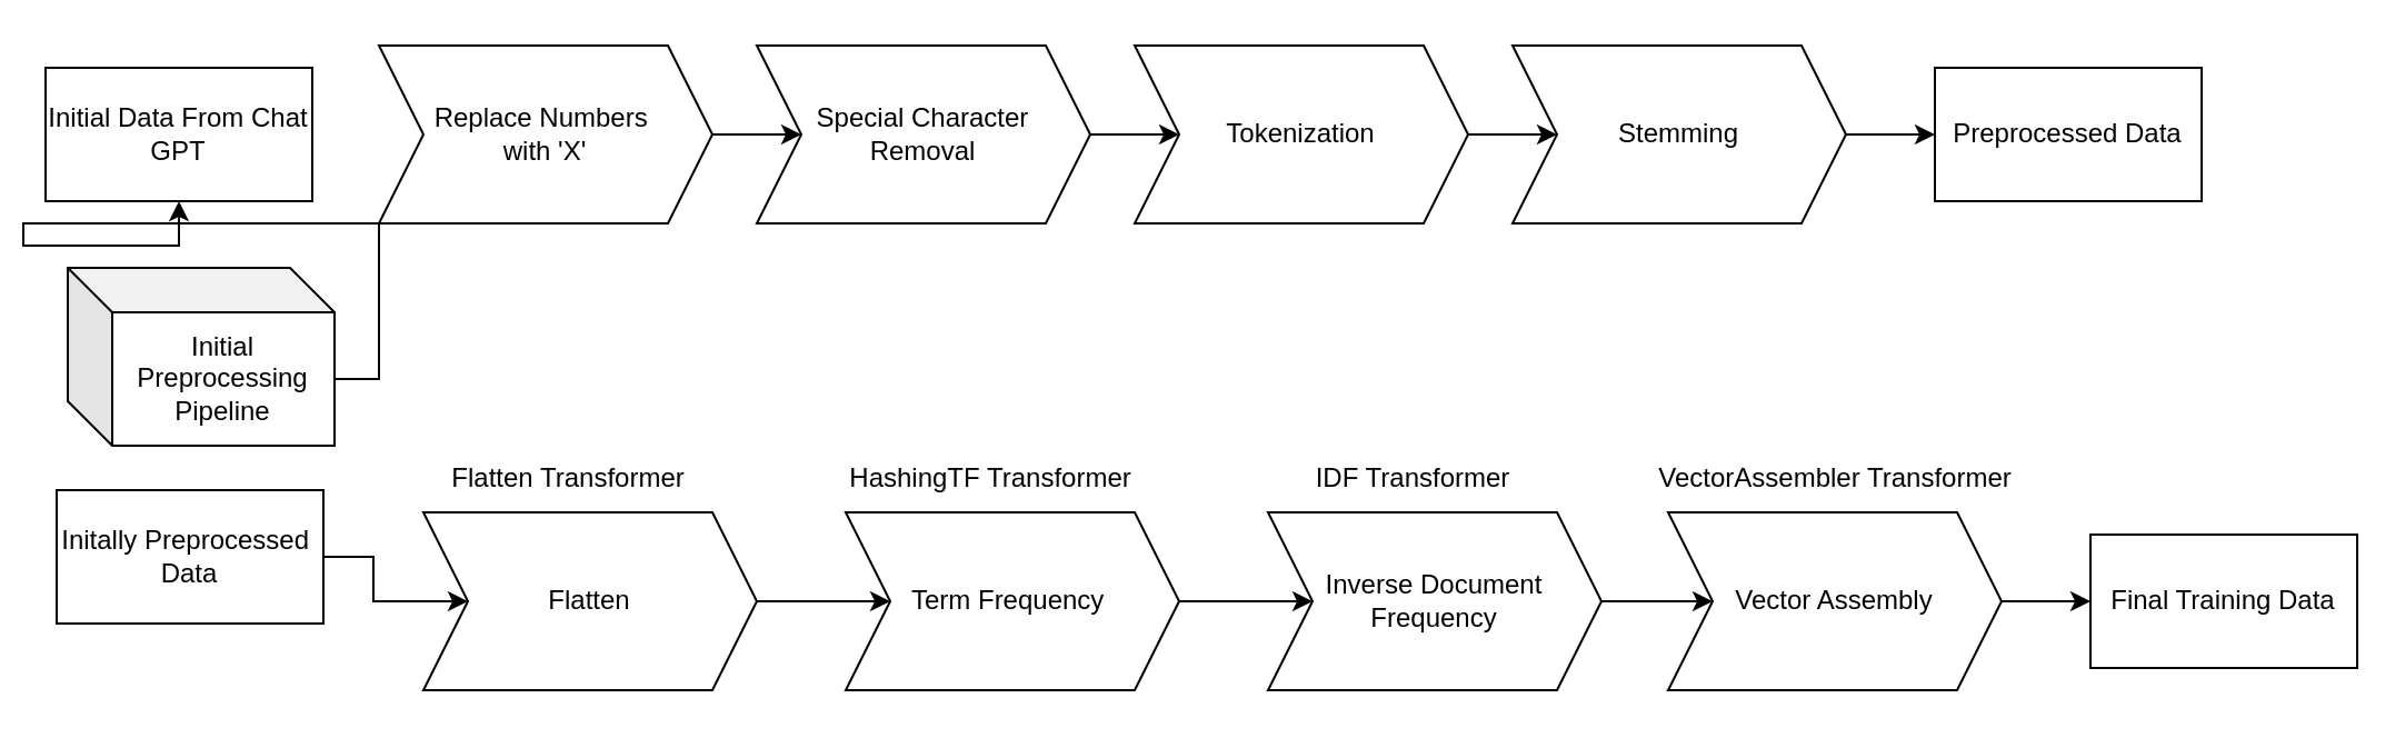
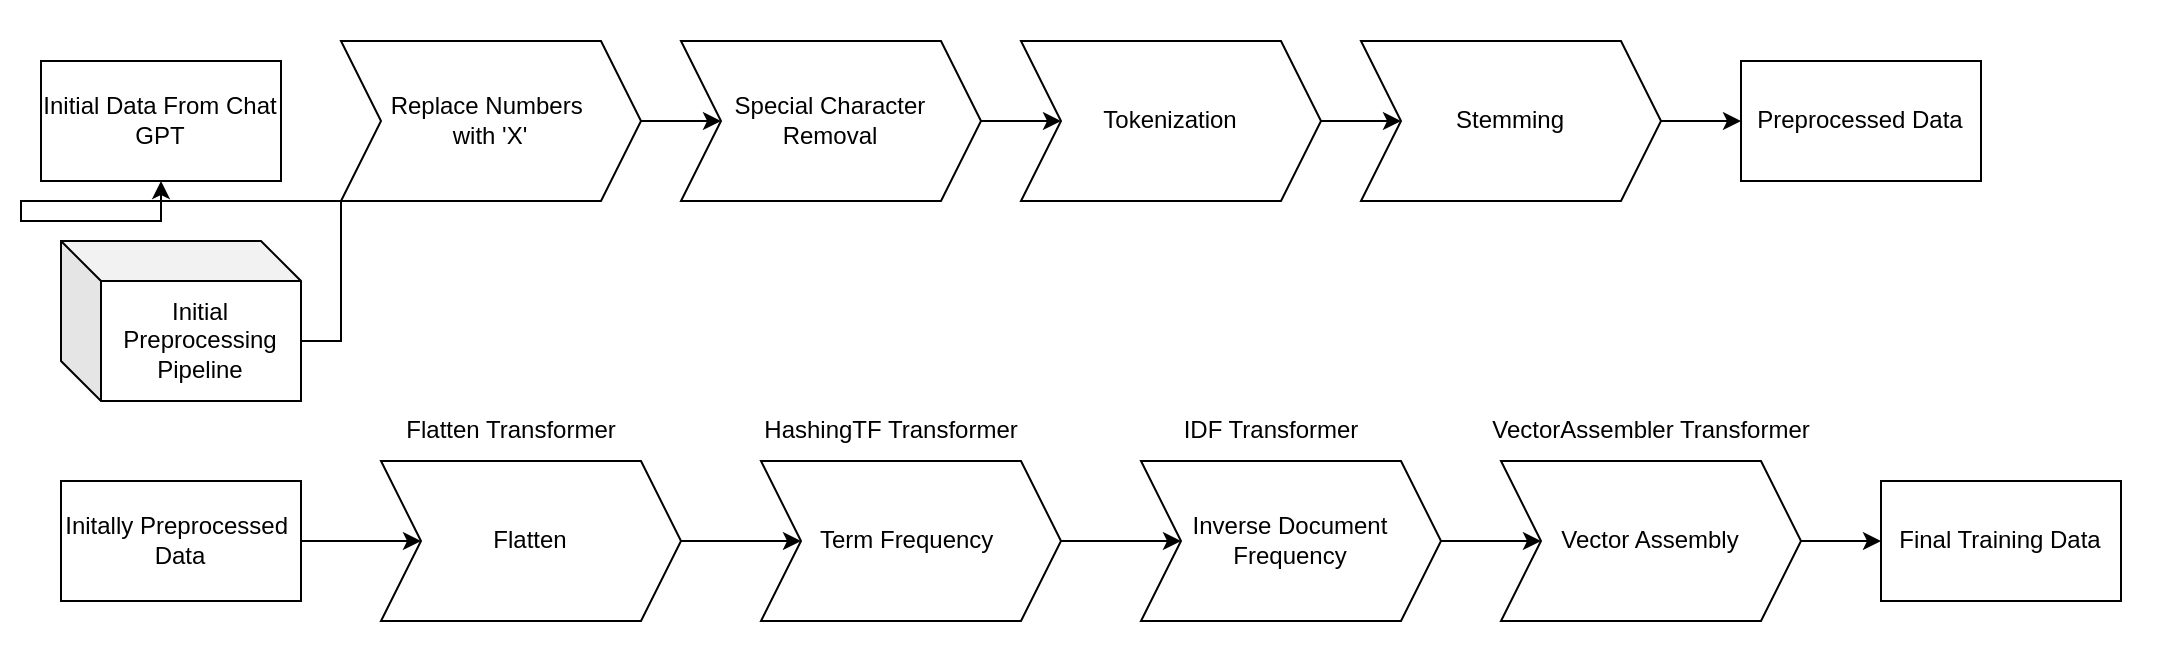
  <mxCell id="0" />
  <mxCell id="1" parent="0" />
  <mxCell id="2" value="Initial Data From Chat GPT" style="rounded=0;whiteSpace=wrap;html=1;" parent="1" vertex="1"><mxGeometry x="20" y="30" width="120" height="60" as="geometry" /></mxCell>
  <mxCell id="3" style="edgeStyle=orthogonalEdgeStyle;rounded=0;orthogonalLoop=1;jettySize=auto;html=1;exitX=1;exitY=0.5;exitDx=0;exitDy=0;" parent="1" source="4" target="6" edge="1"><mxGeometry relative="1" as="geometry" /></mxCell>
  <mxCell id="4" value="Replace Numbers&amp;nbsp;&lt;br&gt;with 'X'" style="shape=step;perimeter=stepPerimeter;whiteSpace=wrap;html=1;fixedSize=1;" parent="1" vertex="1"><mxGeometry x="170" y="20" width="150" height="80" as="geometry" /></mxCell>
  <mxCell id="5" style="edgeStyle=orthogonalEdgeStyle;rounded=0;orthogonalLoop=1;jettySize=auto;html=1;exitX=1;exitY=0.5;exitDx=0;exitDy=0;entryX=0;entryY=0.5;entryDx=0;entryDy=0;" parent="1" source="6" target="8" edge="1"><mxGeometry relative="1" as="geometry" /></mxCell>
  <mxCell id="6" value="Special Character&lt;br&gt;Removal" style="shape=step;perimeter=stepPerimeter;whiteSpace=wrap;html=1;fixedSize=1;" parent="1" vertex="1"><mxGeometry x="340" y="20" width="150" height="80" as="geometry" /></mxCell>
  <mxCell id="7" style="edgeStyle=orthogonalEdgeStyle;rounded=0;orthogonalLoop=1;jettySize=auto;html=1;exitX=1;exitY=0.5;exitDx=0;exitDy=0;entryX=0;entryY=0.5;entryDx=0;entryDy=0;" parent="1" source="8" target="11" edge="1"><mxGeometry relative="1" as="geometry" /></mxCell>
  <mxCell id="8" value="Tokenization" style="shape=step;perimeter=stepPerimeter;whiteSpace=wrap;html=1;fixedSize=1;" parent="1" vertex="1"><mxGeometry x="510" y="20" width="150" height="80" as="geometry" /></mxCell>
  <mxCell id="9" value="Preprocessed Data" style="rounded=0;whiteSpace=wrap;html=1;" parent="1" vertex="1"><mxGeometry x="870" y="30" width="120" height="60" as="geometry" /></mxCell>
  <mxCell id="10" style="edgeStyle=orthogonalEdgeStyle;rounded=0;orthogonalLoop=1;jettySize=auto;html=1;exitX=1;exitY=0.5;exitDx=0;exitDy=0;entryX=0;entryY=0.5;entryDx=0;entryDy=0;" parent="1" source="11" target="9" edge="1"><mxGeometry relative="1" as="geometry" /></mxCell>
  <mxCell id="11" value="Stemming" style="shape=step;perimeter=stepPerimeter;whiteSpace=wrap;html=1;fixedSize=1;" parent="1" vertex="1"><mxGeometry x="680" y="20" width="150" height="80" as="geometry" /></mxCell>
  <mxCell id="12" style="edgeStyle=orthogonalEdgeStyle;rounded=0;orthogonalLoop=1;jettySize=auto;html=1;exitX=1;exitY=0.5;exitDx=0;exitDy=0;entryX=0;entryY=0.5;entryDx=0;entryDy=0;" edge="1" parent="1" source="13" target="17"><mxGeometry relative="1" as="geometry" /></mxCell>
- <mxCell id="13" value="Initally Preprocessed&amp;nbsp;&lt;br&gt;Data" style="rounded=0;whiteSpace=wrap;html=1;" vertex="1" parent="1"><mxGeometry x="25" y="220" width="120" height="60" as="geometry" /></mxCell>
+ <mxCell id="13" value="Initally Preprocessed&amp;nbsp;&lt;br&gt;Data" style="rounded=0;whiteSpace=wrap;html=1;" vertex="1" parent="1"><mxGeometry x="30" y="240" width="120" height="60" as="geometry" /></mxCell>
  <mxCell id="14" style="edgeStyle=orthogonalEdgeStyle;rounded=0;orthogonalLoop=1;jettySize=auto;html=1;exitX=0;exitY=0;exitDx=120;exitDy=50;exitPerimeter=0;" edge="1" parent="1" source="15" target="2"><mxGeometry relative="1" as="geometry" /></mxCell>
  <mxCell id="15" value="Initial Preprocessing Pipeline" style="shape=cube;whiteSpace=wrap;html=1;boundedLbl=1;backgroundOutline=1;darkOpacity=0.05;darkOpacity2=0.1;" vertex="1" parent="1"><mxGeometry x="30" y="120" width="120" height="80" as="geometry" /></mxCell>
  <mxCell id="16" style="edgeStyle=orthogonalEdgeStyle;rounded=0;orthogonalLoop=1;jettySize=auto;html=1;exitX=1;exitY=0.5;exitDx=0;exitDy=0;entryX=0;entryY=0.5;entryDx=0;entryDy=0;" edge="1" parent="1" source="17" target="20"><mxGeometry relative="1" as="geometry" /></mxCell>
  <mxCell id="17" value="Flatten" style="shape=step;perimeter=stepPerimeter;whiteSpace=wrap;html=1;fixedSize=1;" vertex="1" parent="1"><mxGeometry x="190" y="230" width="150" height="80" as="geometry" /></mxCell>
  <mxCell id="18" value="Flatten Transformer" style="text;html=1;align=center;verticalAlign=middle;resizable=0;points=[];autosize=1;strokeColor=none;fillColor=none;" vertex="1" parent="1"><mxGeometry x="190" y="200" width="130" height="30" as="geometry" /></mxCell>
  <mxCell id="19" style="edgeStyle=orthogonalEdgeStyle;rounded=0;orthogonalLoop=1;jettySize=auto;html=1;exitX=1;exitY=0.5;exitDx=0;exitDy=0;" edge="1" parent="1" source="20" target="22"><mxGeometry relative="1" as="geometry" /></mxCell>
  <mxCell id="20" value="Term Frequency&amp;nbsp;" style="shape=step;perimeter=stepPerimeter;whiteSpace=wrap;html=1;fixedSize=1;" vertex="1" parent="1"><mxGeometry x="380" y="230" width="150" height="80" as="geometry" /></mxCell>
  <mxCell id="21" style="edgeStyle=orthogonalEdgeStyle;rounded=0;orthogonalLoop=1;jettySize=auto;html=1;exitX=1;exitY=0.5;exitDx=0;exitDy=0;" edge="1" parent="1" source="22" target="26"><mxGeometry relative="1" as="geometry" /></mxCell>
  <mxCell id="22" value="Inverse Document&lt;br&gt;Frequency" style="shape=step;perimeter=stepPerimeter;whiteSpace=wrap;html=1;fixedSize=1;" vertex="1" parent="1"><mxGeometry x="570" y="230" width="150" height="80" as="geometry" /></mxCell>
  <mxCell id="23" value="HashingTF Transformer" style="text;html=1;align=center;verticalAlign=middle;resizable=0;points=[];autosize=1;strokeColor=none;fillColor=none;" vertex="1" parent="1"><mxGeometry x="370" y="200" width="150" height="30" as="geometry" /></mxCell>
  <mxCell id="24" value="IDF Transformer" style="text;html=1;align=center;verticalAlign=middle;resizable=0;points=[];autosize=1;strokeColor=none;fillColor=none;" vertex="1" parent="1"><mxGeometry x="580" y="200" width="110" height="30" as="geometry" /></mxCell>
  <mxCell id="25" style="edgeStyle=orthogonalEdgeStyle;rounded=0;orthogonalLoop=1;jettySize=auto;html=1;exitX=1;exitY=0.5;exitDx=0;exitDy=0;" edge="1" parent="1" source="26" target="28"><mxGeometry relative="1" as="geometry" /></mxCell>
  <mxCell id="26" value="Vector Assembly" style="shape=step;perimeter=stepPerimeter;whiteSpace=wrap;html=1;fixedSize=1;" vertex="1" parent="1"><mxGeometry x="750" y="230" width="150" height="80" as="geometry" /></mxCell>
  <mxCell id="27" value="VectorAssembler Transformer" style="text;html=1;align=center;verticalAlign=middle;resizable=0;points=[];autosize=1;strokeColor=none;fillColor=none;" vertex="1" parent="1"><mxGeometry x="735" y="200" width="180" height="30" as="geometry" /></mxCell>
  <mxCell id="28" value="Final Training Data" style="rounded=0;whiteSpace=wrap;html=1;" vertex="1" parent="1"><mxGeometry x="940" y="240" width="120" height="60" as="geometry" /></mxCell>
